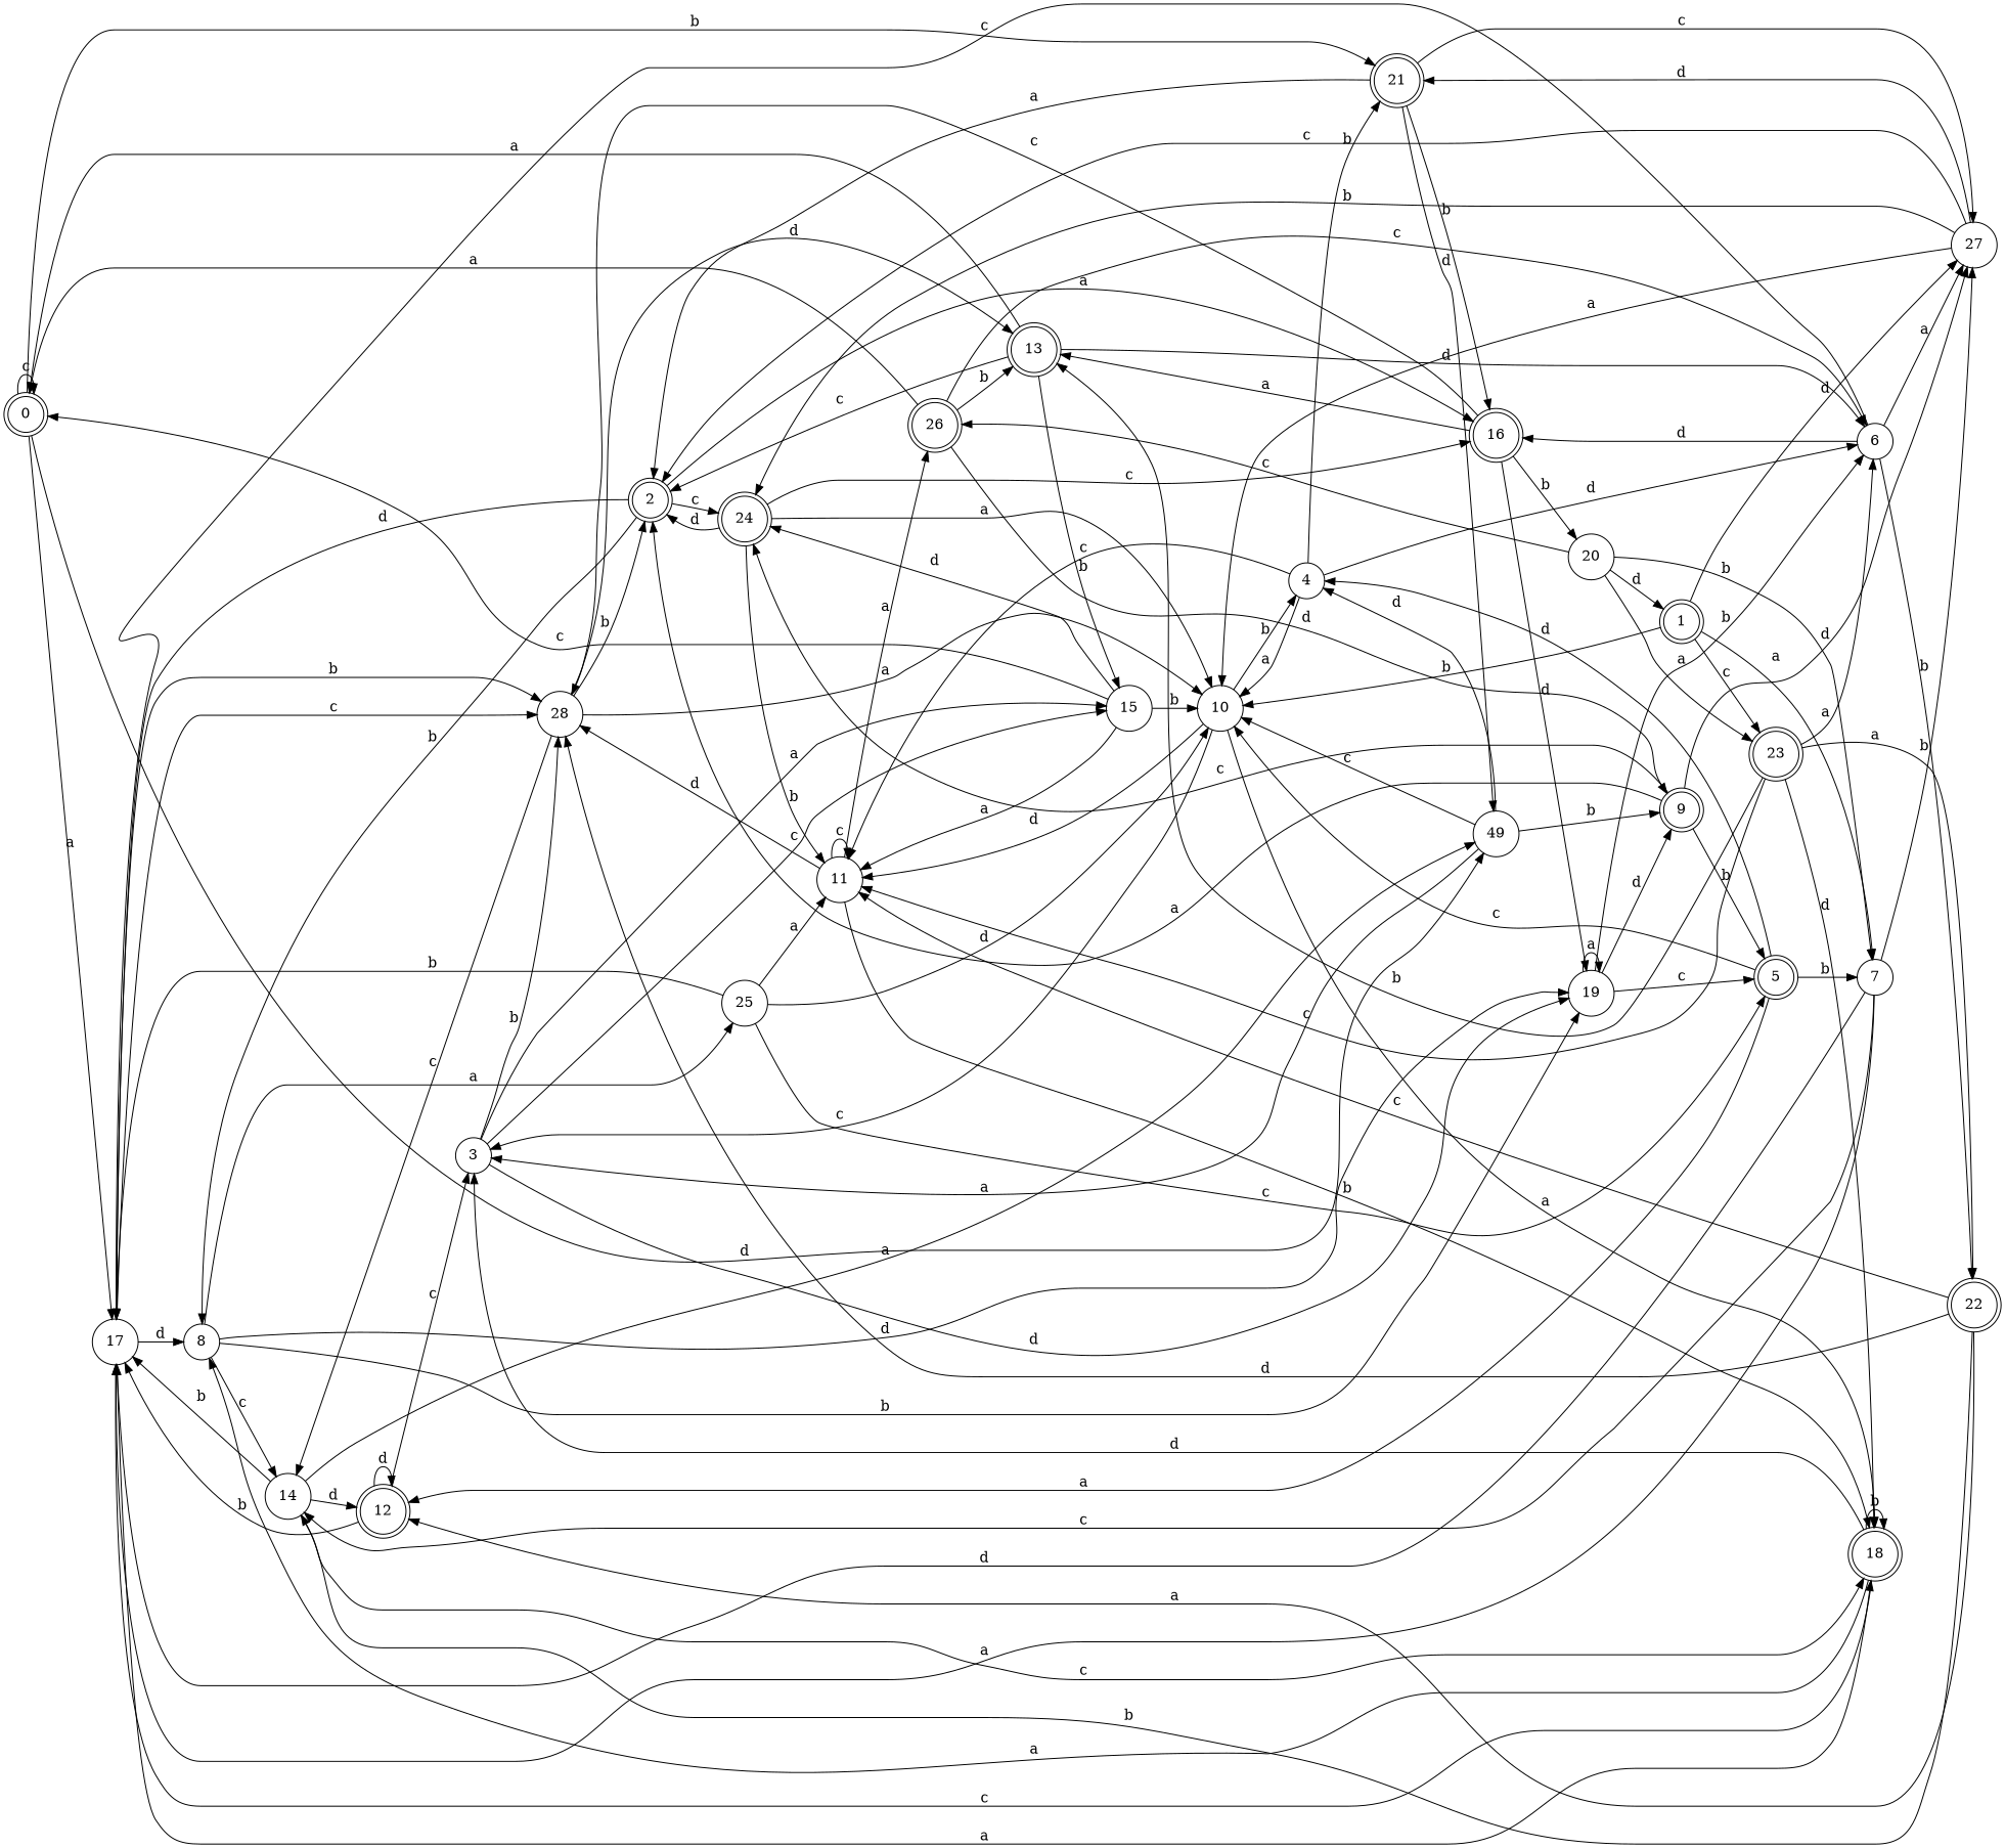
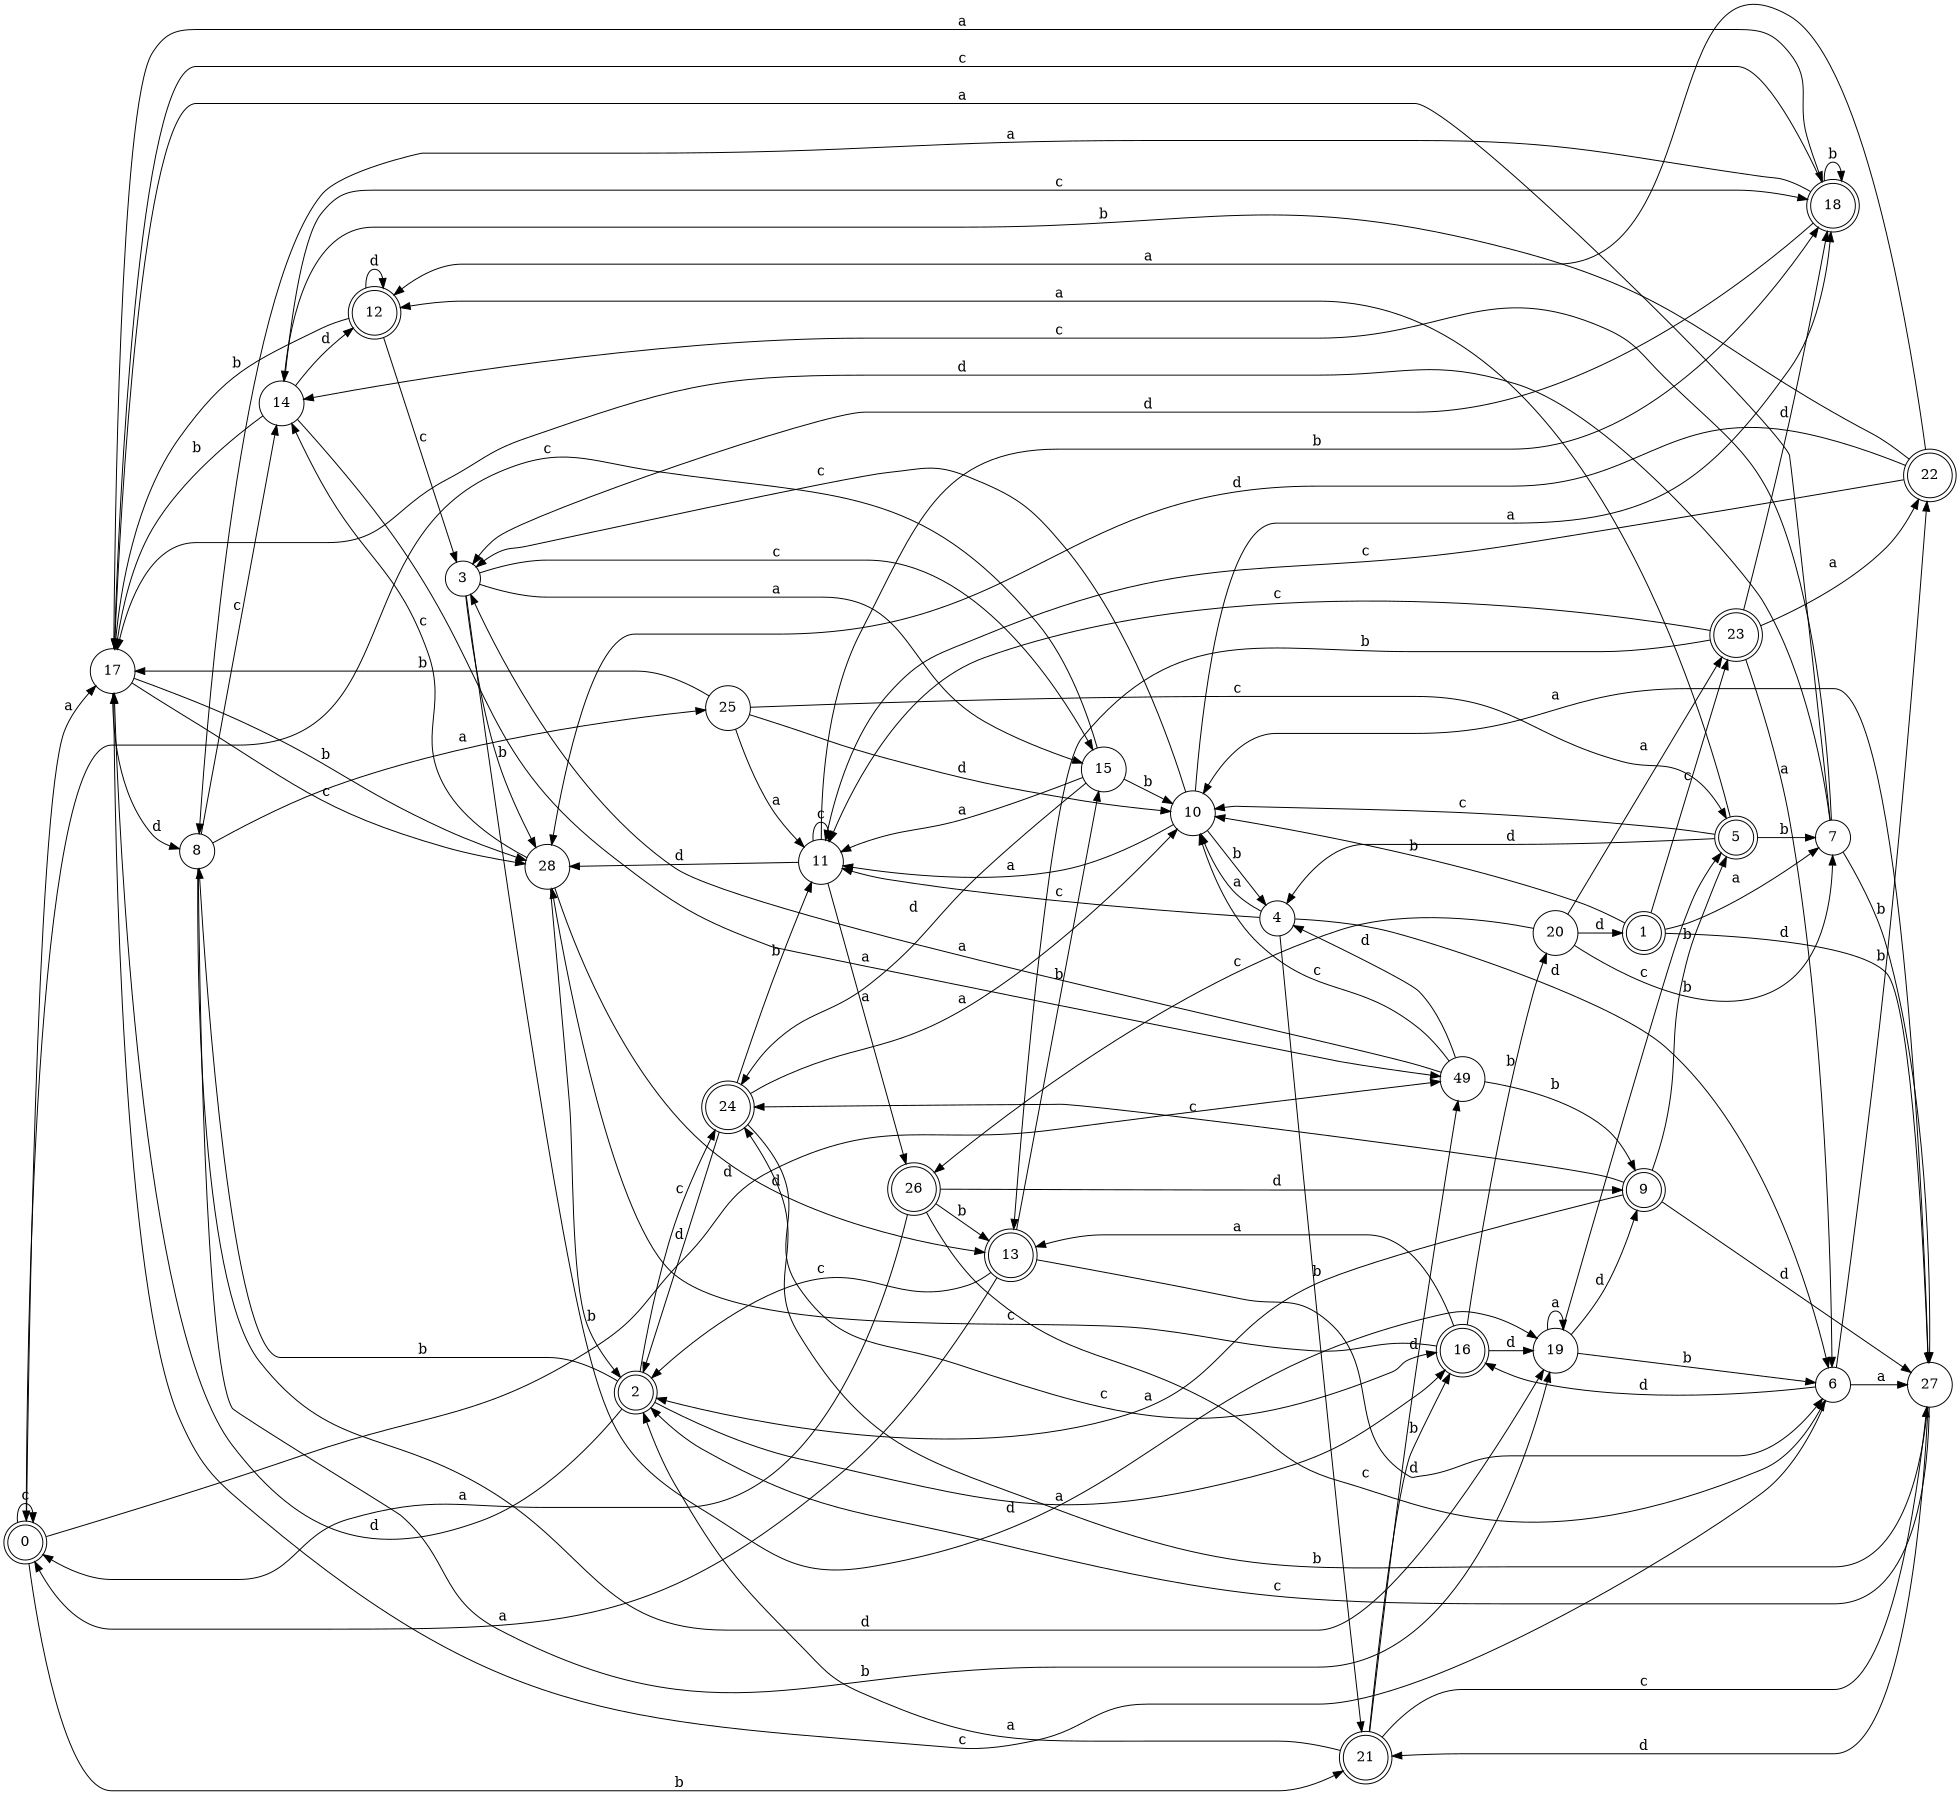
  digraph {
    rankdir=LR
    node [color=black fillcolor=white shape=circle style="rounded,filled"]
    n1 [label=0 shape=doublecircle]
    n2 [label=17 style=filled]
    n3 [label=21 shape=doublecircle]
    n4 [label=49 style=filled]
    n5 [label=8 style=filled]
    n6 [label=28 style=filled]
    n7 [label=18 shape=doublecircle]
    n8 [label=27 style=filled]
    n9 [label=2 shape=doublecircle]
    n10 [label=16 shape=doublecircle]
    n11 [label=10]
    n12 [label=3 style=filled]
    n13 [label=4 style=filled]
    n14 [label=9 shape=doublecircle]
    n15 [label=1 shape=doublecircle]
    n16 [label=7 style=filled]
    n17 [label=23 shape=doublecircle]
    n18 [label=14 style=filled]
    n19 [label=11 style=filled]
    n20 [label=6 style=filled]
    n21 [label=22 shape=doublecircle]
    n22 [label=13 shape=doublecircle]
    n23 [label=24 shape=doublecircle]
    n24 [label=19 style=filled]
    n25 [label=25 style=filled]
    n26 [label=20 style=filled]
    n27 [label=15 style=filled]
    n28 [label=5 shape=doublecircle]
    n29 [label=26 shape=doublecircle]
    n30 [label=12 shape=doublecircle]
    n1 -> n1 [label=c]
    n1 -> n2 [label=a]
    n1 -> n3 [label=b]
    n1 -> n4 [label=d]
    n2 -> n5 [label=d]
    n2 -> n6 [label=b]
    n2 -> n6 [label=c]
    n2 -> n7 [label=a]
    n3 -> n4 [label=d]
    n3 -> n8 [label=c]
    n3 -> n9 [label=a]
    n3 -> n10 [label=b]
    n4 -> n11 [label=c]
    n4 -> n12 [label=a]
    n4 -> n13 [label=d]
    n4 -> n14 [label=b]
    n5 -> n18 [label=c]
    n5 -> n24 [label=b]
    n5 -> n24 [label=d]
    n5 -> n25 [label=a]
    n6 -> n9 [label=b]
-   n6 -> n11 [label=a]
    n6 -> n18 [label=c]
    n6 -> n22 [label=d]
    n7 -> n2 [label=c]
    n7 -> n5 [label=a]
    n7 -> n7 [label=b]
    n7 -> n12 [label=d]
    n8 -> n3 [label=d]
    n8 -> n9 [label=c]
    n8 -> n11 [label=a]
    n8 -> n23 [label=b]
    n9 -> n2 [label=d]
    n9 -> n5 [label=b]
    n9 -> n10 [label=a]
    n9 -> n23 [label=c]
    n10 -> n6 [label=c]
    n10 -> n22 [label=a]
    n10 -> n24 [label=d]
    n10 -> n26 [label=b]
    n11 -> n7 [label=a]
    n11 -> n12 [label=c]
    n11 -> n13 [label=b]
-   n11 -> n19 [label=d]
+   n11 -> n19 [label=a]
    n12 -> n6 [label=b]
    n12 -> n24 [label=d]
    n12 -> n27 [label=a]
    n12 -> n27 [label=c]
    n13 -> n3 [label=b]
    n13 -> n11 [label=a]
    n13 -> n19 [label=c]
    n13 -> n20 [label=d]
    n14 -> n8 [label=d]
    n14 -> n9 [label=a]
    n14 -> n23 [label=c]
    n14 -> n28 [label=b]
    n15 -> n8 [label=d]
    n15 -> n11 [label=b]
    n15 -> n16 [label=a]
    n15 -> n17 [label=c]
    n16 -> n2 [label=a]
    n16 -> n2 [label=d]
    n16 -> n8 [label=b]
    n16 -> n18 [label=c]
    n17 -> n7 [label=d]
    n17 -> n19 [label=c]
    n17 -> n20 [label=a]
    n17 -> n21 [label=a]
    n17 -> n22 [label=b]
    n18 -> n2 [label=b]
    n18 -> n4 [label=a]
    n18 -> n7 [label=c]
    n18 -> n30 [label=d]
    n19 -> n6 [label=d]
    n19 -> n7 [label=b]
    n19 -> n19 [label=c]
    n19 -> n29 [label=a]
    n20 -> n2 [label=c]
    n20 -> n8 [label=a]
    n20 -> n10 [label=d]
    n20 -> n21 [label=b]
    n21 -> n6 [label=d]
    n21 -> n18 [label=b]
    n21 -> n19 [label=c]
    n21 -> n30 [label=a]
    n22 -> n1 [label=a]
    n22 -> n9 [label=c]
    n22 -> n20 [label=d]
    n22 -> n27 [label=b]
    n23 -> n9 [label=d]
    n23 -> n10 [label=c]
    n23 -> n11 [label=a]
    n23 -> n19 [label=b]
    n24 -> n14 [label=d]
    n24 -> n20 [label=b]
    n24 -> n24 [label=a]
    n24 -> n28 [label=c]
    n25 -> n2 [label=b]
    n25 -> n11 [label=d]
    n25 -> n19 [label=a]
    n25 -> n28 [label=c]
    n26 -> n15 [label=d]
    n26 -> n16 [label=b]
    n26 -> n17 [label=a]
    n26 -> n29 [label=c]
    n27 -> n1 [label=c]
    n27 -> n11 [label=b]
    n27 -> n19 [label=a]
    n27 -> n23 [label=d]
    n28 -> n11 [label=c]
    n28 -> n13 [label=d]
    n28 -> n16 [label=b]
    n28 -> n30 [label=a]
    n29 -> n1 [label=a]
    n29 -> n14 [label=d]
    n29 -> n20 [label=c]
    n29 -> n22 [label=b]
    n30 -> n2 [label=b]
    n30 -> n12 [label=c]
    n30 -> n30 [label=d]
  }
